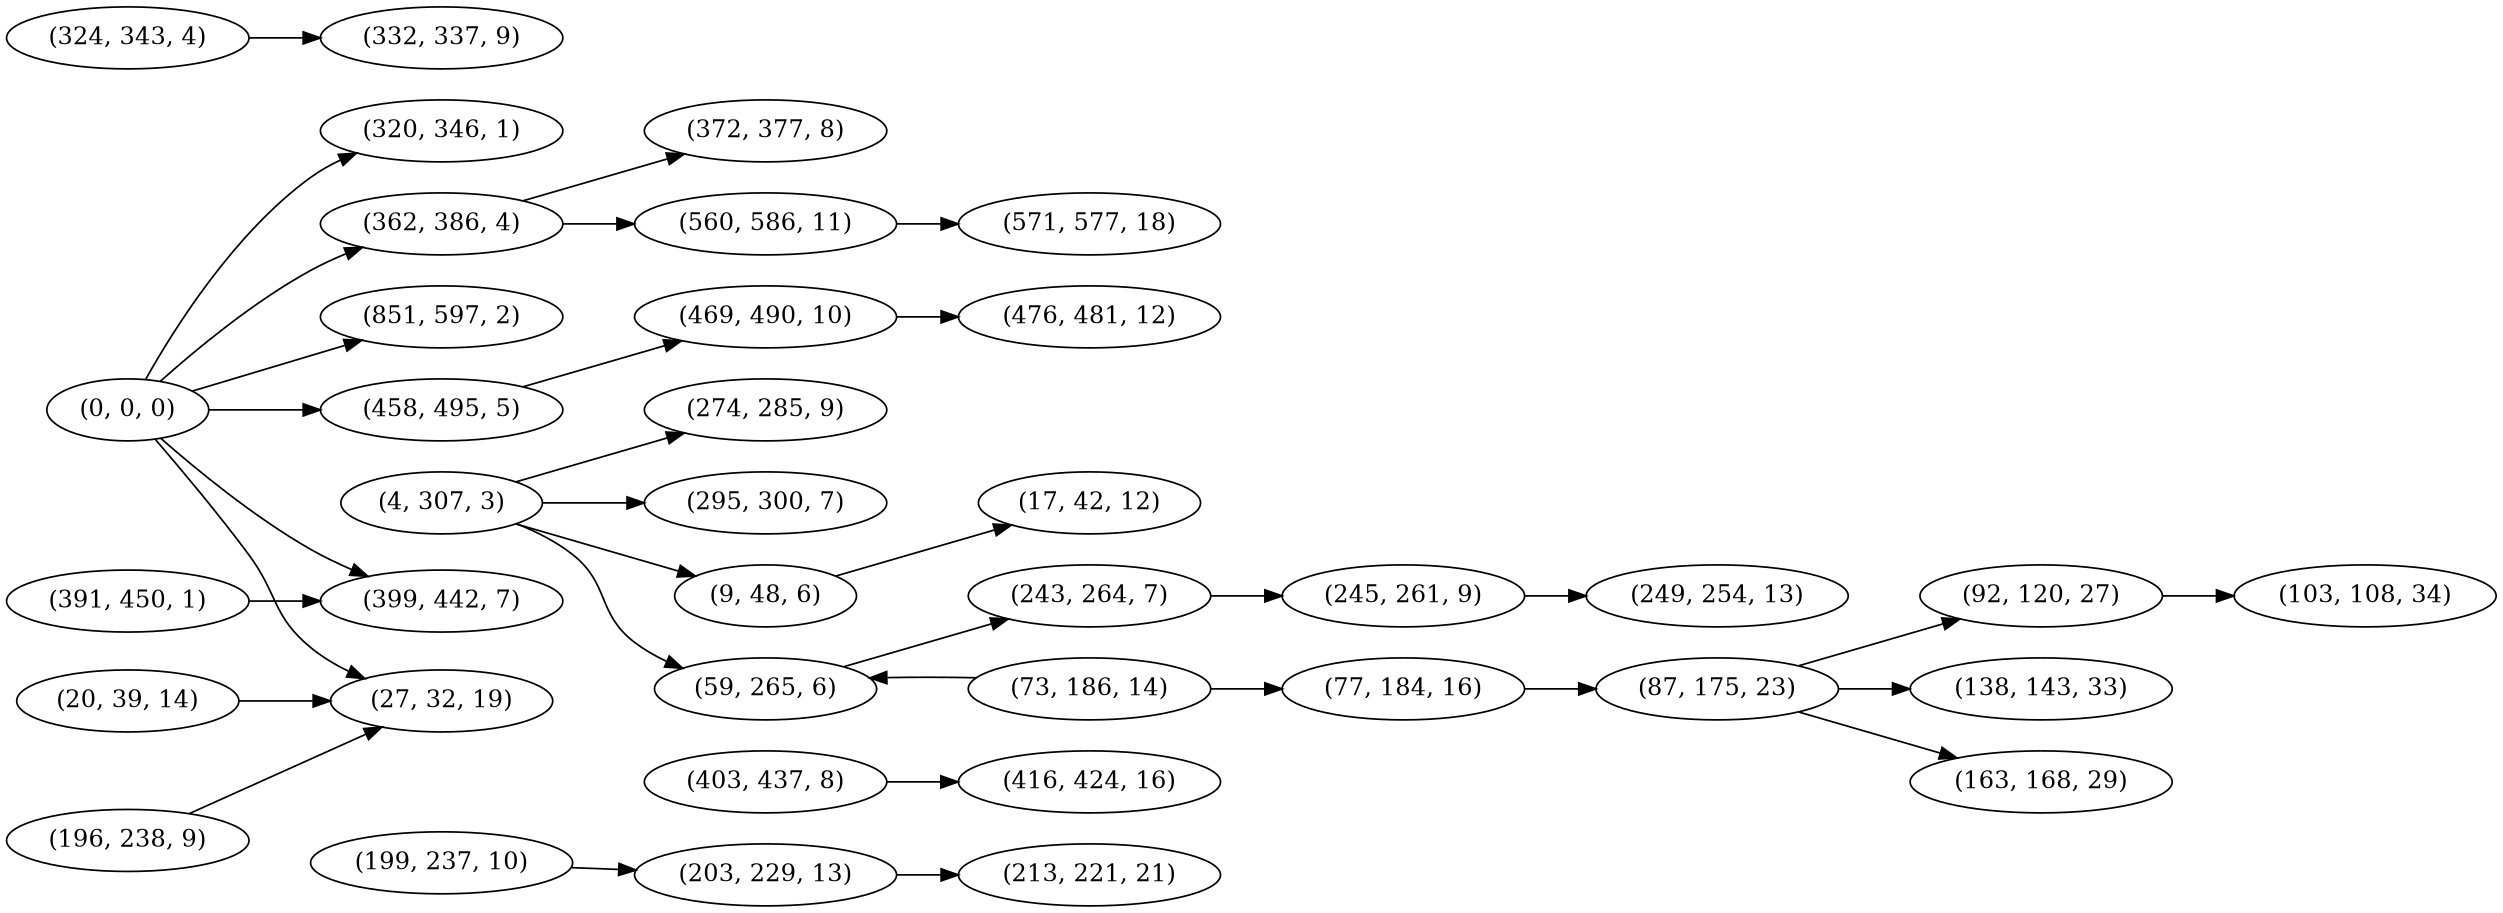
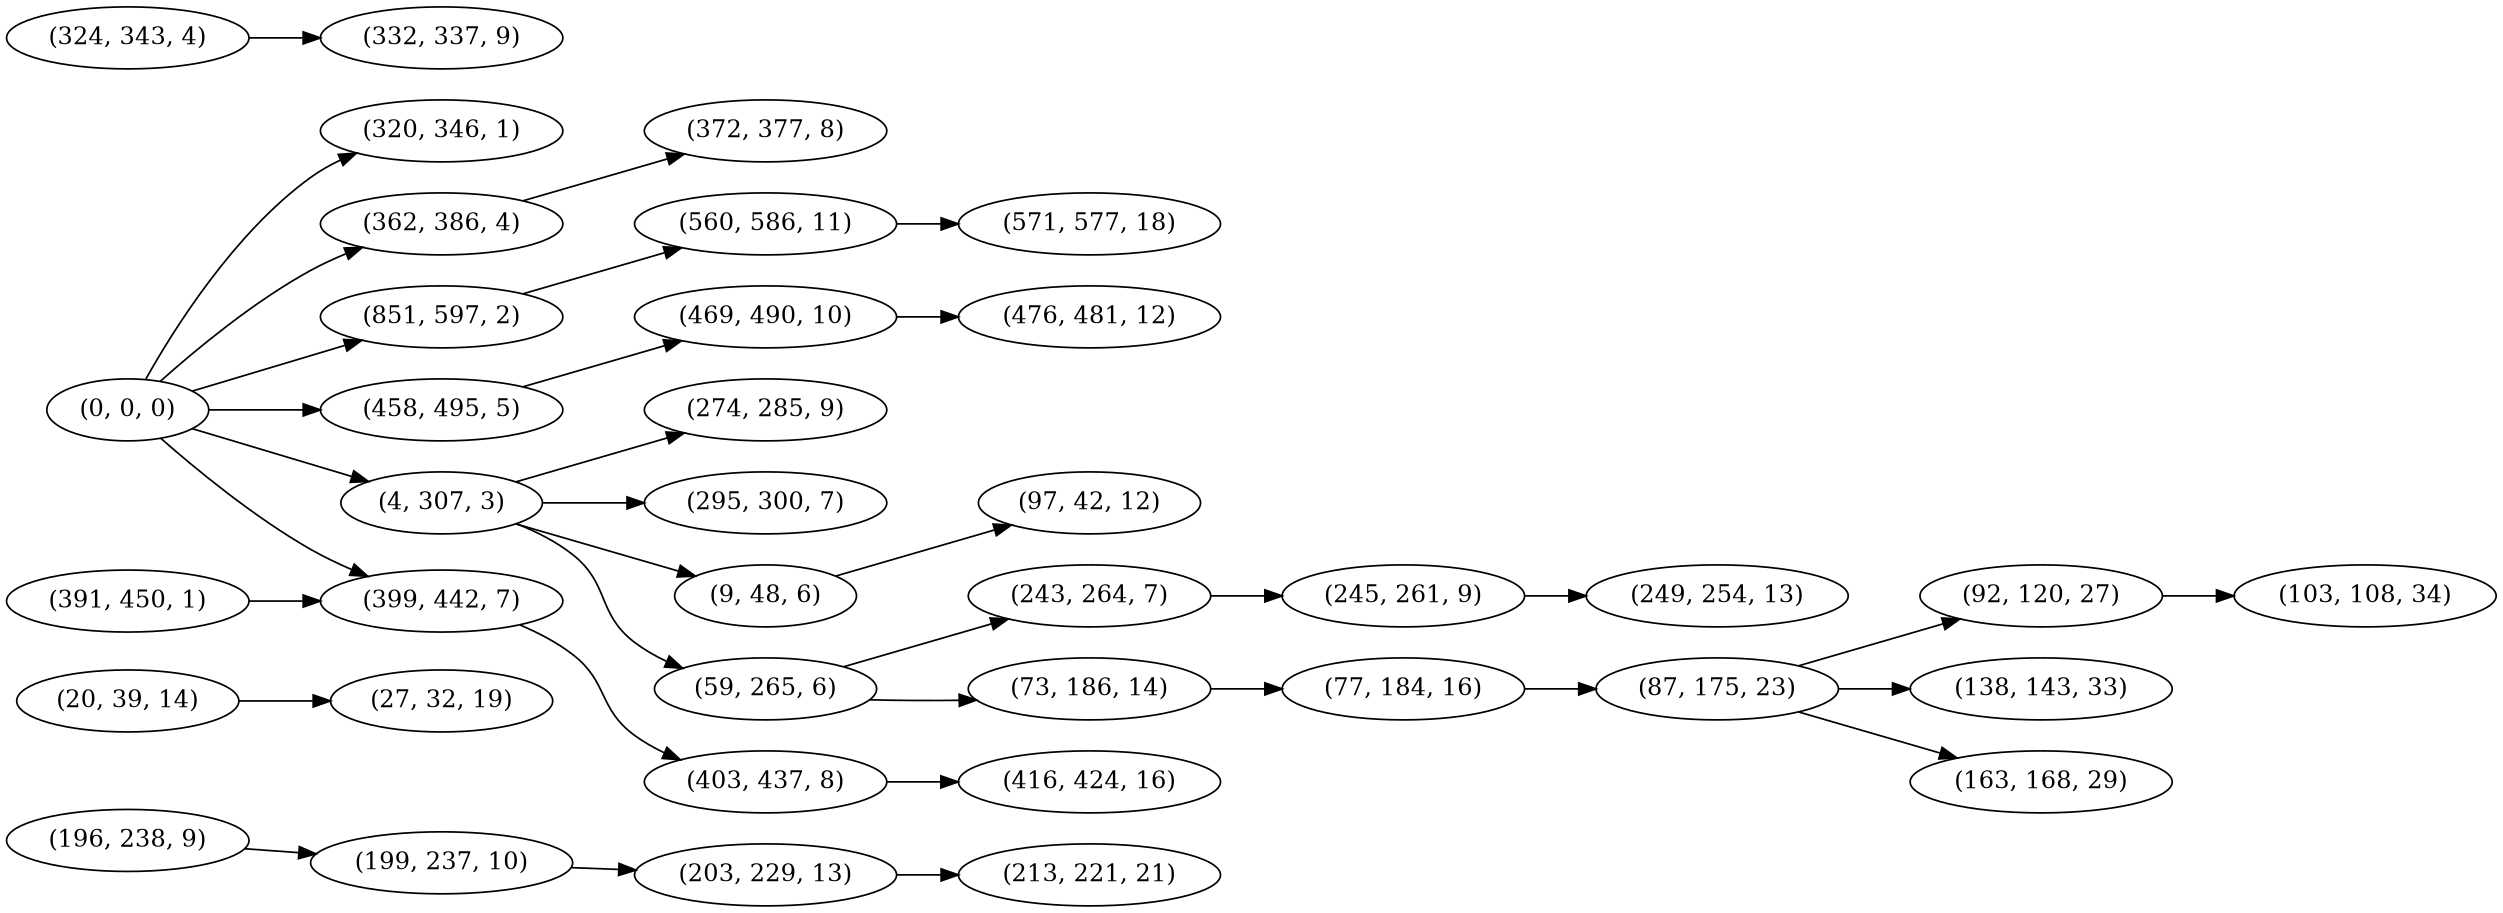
  digraph {
    rankdir=LR
    "(0, 0, 0)"
    "(4, 307, 3)"
    "(320, 346, 1)"
    "(362, 386, 4)"
    "(458, 495, 5)"
    n6 [label="(851, 597, 2)"]
    "(399, 442, 7)"
    "(9, 48, 6)"
    "(59, 265, 6)"
    "(274, 285, 9)"
    "(295, 300, 7)"
    "(372, 377, 8)"
    "(391, 450, 1)"
    "(469, 490, 10)"
    "(560, 586, 11)"
-   "(17, 42, 12)"
+   "(17, 42, 12)" [label="(97, 42, 12)"]
    "(73, 186, 14)"
    "(243, 264, 7)"
    "(20, 39, 14)"
    "(27, 32, 19)"
    "(77, 184, 16)"
    "(196, 238, 9)"
    "(199, 237, 10)"
    "(245, 261, 9)"
    "(87, 175, 23)"
    "(92, 120, 27)"
    "(138, 143, 33)"
    "(163, 168, 29)"
    "(103, 108, 34)"
    "(203, 229, 13)"
    "(213, 221, 21)"
    "(249, 254, 13)"
    "(324, 343, 4)"
    "(332, 337, 9)"
    "(403, 437, 8)"
    "(416, 424, 16)"
    "(476, 481, 12)"
    "(571, 577, 18)"
-   "(0, 0, 0)" -> "(27, 32, 19)"
+   "(0, 0, 0)" -> "(4, 307, 3)"
    "(0, 0, 0)" -> "(320, 346, 1)"
    "(0, 0, 0)" -> "(362, 386, 4)"
    "(0, 0, 0)" -> "(458, 495, 5)"
    "(0, 0, 0)" -> n6
    "(0, 0, 0)" -> "(399, 442, 7)"
    "(4, 307, 3)" -> "(9, 48, 6)"
    "(4, 307, 3)" -> "(59, 265, 6)"
    "(4, 307, 3)" -> "(274, 285, 9)"
    "(4, 307, 3)" -> "(295, 300, 7)"
    "(362, 386, 4)" -> "(372, 377, 8)"
    "(458, 495, 5)" -> "(469, 490, 10)"
-   "(362, 386, 4)" -> "(560, 586, 11)"
+   n6 -> "(560, 586, 11)"
+   "(399, 442, 7)" -> "(403, 437, 8)"
    "(9, 48, 6)" -> "(17, 42, 12)"
-   "(73, 186, 14)" -> "(59, 265, 6)"
+   "(59, 265, 6)" -> "(73, 186, 14)"
    "(59, 265, 6)" -> "(243, 264, 7)"
    "(391, 450, 1)" -> "(399, 442, 7)"
    "(469, 490, 10)" -> "(476, 481, 12)"
    "(560, 586, 11)" -> "(571, 577, 18)"
    "(73, 186, 14)" -> "(77, 184, 16)"
    "(243, 264, 7)" -> "(245, 261, 9)"
    "(20, 39, 14)" -> "(27, 32, 19)"
    "(77, 184, 16)" -> "(87, 175, 23)"
-   "(196, 238, 9)" -> "(27, 32, 19)"
+   "(196, 238, 9)" -> "(199, 237, 10)"
    "(199, 237, 10)" -> "(203, 229, 13)"
    "(245, 261, 9)" -> "(249, 254, 13)"
    "(87, 175, 23)" -> "(92, 120, 27)"
    "(87, 175, 23)" -> "(138, 143, 33)"
    "(87, 175, 23)" -> "(163, 168, 29)"
    "(92, 120, 27)" -> "(103, 108, 34)"
    "(203, 229, 13)" -> "(213, 221, 21)"
    "(324, 343, 4)" -> "(332, 337, 9)"
    "(403, 437, 8)" -> "(416, 424, 16)"
  }
